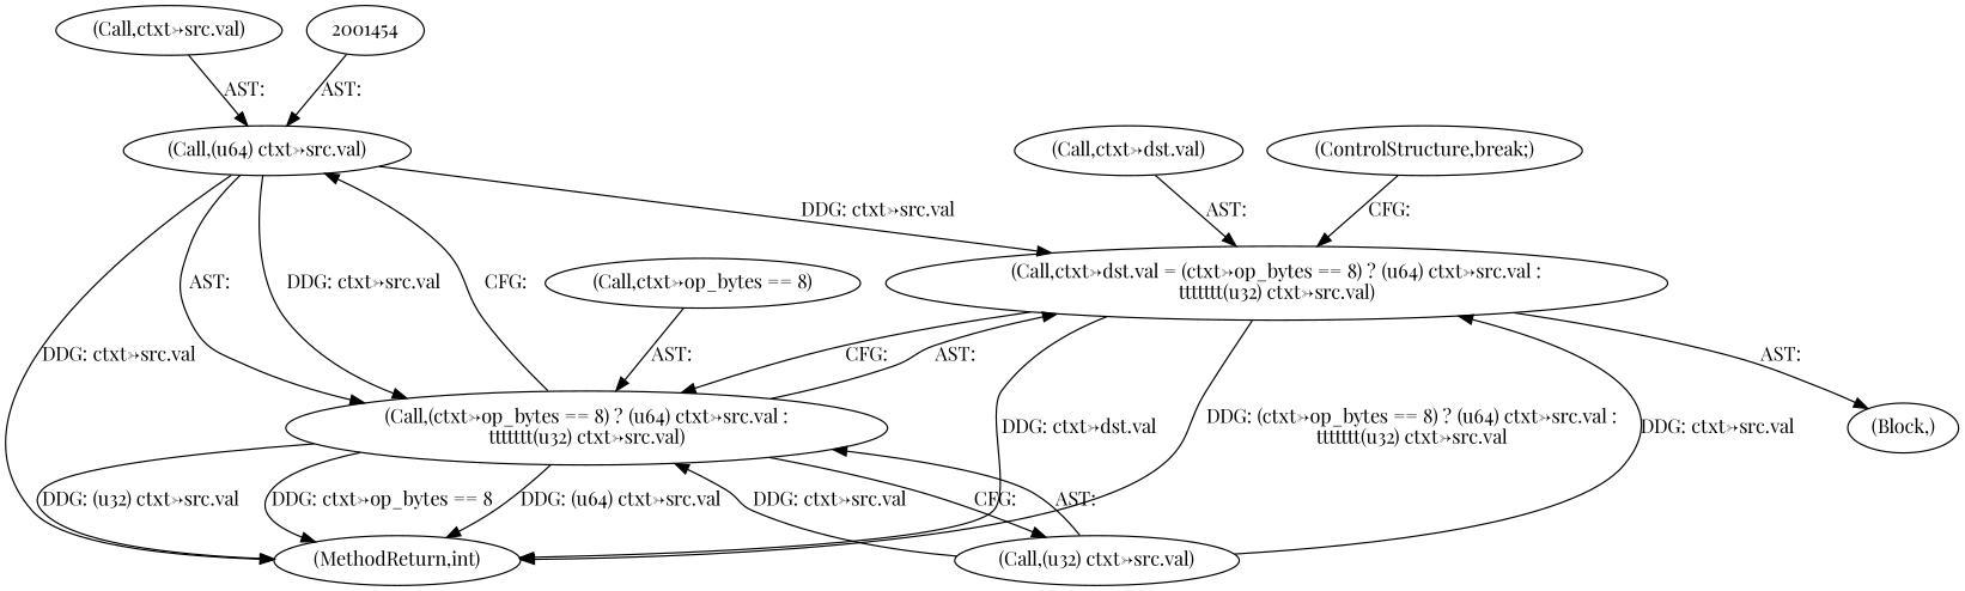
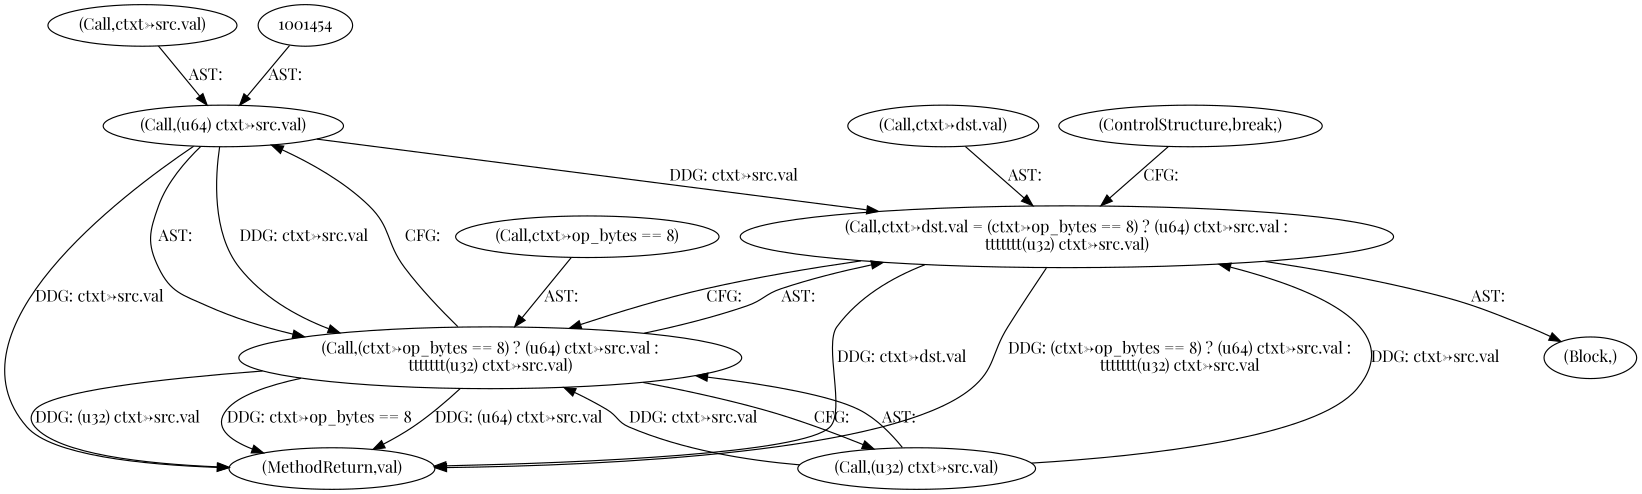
  digraph {
    fontname="Playfair Display"
    node [fontname="Playfair Display"]
    edge [fontname="Playfair Display"]
    n1 [label="(Call,(u64) ctxt->src.val)"]
    n2 [label="(Call,ctxt->dst.val = (ctxt->op_bytes == 8) ? (u64) ctxt->src.val :\n\t\t\t\t\t\t\t(u32) ctxt->src.val)"]
    n3 [label="(Call,(ctxt->op_bytes == 8) ? (u64) ctxt->src.val :\n\t\t\t\t\t\t\t(u32) ctxt->src.val)"]
-   n4 [label="(MethodReturn,int)"]
+   n4 [label="(MethodReturn,val)"]
    n5 [label="(Block,)"]
    n6 [label="(Call,(u32) ctxt->src.val)"]
    n7 [label="(Call,ctxt->src.val)"]
    n8 [label="(Call,ctxt->op_bytes == 8)"]
    n9 [label="(ControlStructure,break;)"]
    n10 [label="(Call,ctxt->dst.val)"]
-   1001454 [label=2001454]
+   1001454
    n1 -> n2 [label="DDG: ctxt->src.val"]
    n1 -> n3 [label="AST: "]
    n1 -> n3 [label="DDG: ctxt->src.val"]
    n1 -> n4 [label="DDG: ctxt->src.val"]
    n2 -> n3 [label="CFG: "]
    n2 -> n4 [label="DDG: (ctxt->op_bytes == 8) ? (u64) ctxt->src.val :\n\t\t\t\t\t\t\t(u32) ctxt->src.val"]
    n2 -> n4 [label="DDG: ctxt->dst.val"]
    n2 -> n5 [label="AST: "]
    n3 -> n1 [label="CFG: "]
    n3 -> n2 [label="AST: "]
    n3 -> n4 [label="DDG: (u32) ctxt->src.val"]
    n3 -> n4 [label="DDG: ctxt->op_bytes == 8"]
    n3 -> n4 [label="DDG: (u64) ctxt->src.val"]
    n3 -> n6 [label="CFG: "]
    n6 -> n2 [label="DDG: ctxt->src.val"]
    n6 -> n3 [label="AST: "]
    n6 -> n3 [label="DDG: ctxt->src.val"]
    n7 -> n1 [label="AST: "]
    n8 -> n3 [label="AST: "]
    n9 -> n2 [label="CFG: "]
    n10 -> n2 [label="AST: "]
    1001454 -> n1 [label="AST: "]
  }
